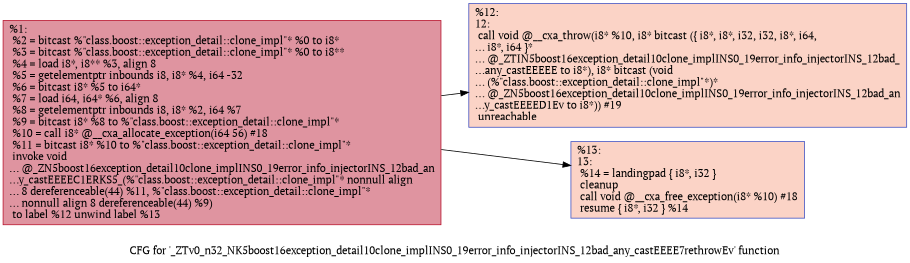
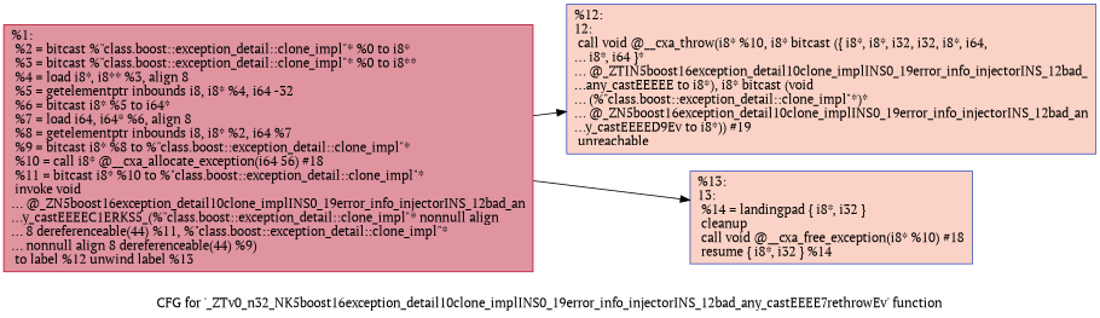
  digraph {
    label="CFG for '_ZTv0_n32_NK5boost16exception_detail10clone_implINS0_19error_info_injectorINS_12bad_any_castEEEE7rethrowEv' function"
    rankdir=LR
    fontname="PT Serif"
    node [color="#3d50c3ff" fillcolor="#f59c7d70" shape=record style=filled fontname="PT Serif"]
    edge [fontname="PT Serif"]
    n1 [color="#b70d28ff" fillcolor="#b70d2870" label="{%1:\l  %2 = bitcast %\"class.boost::exception_detail::clone_impl\"* %0 to i8*\l  %3 = bitcast %\"class.boost::exception_detail::clone_impl\"* %0 to i8**\l  %4 = load i8*, i8** %3, align 8\l  %5 = getelementptr inbounds i8, i8* %4, i64 -32\l  %6 = bitcast i8* %5 to i64*\l  %7 = load i64, i64* %6, align 8\l  %8 = getelementptr inbounds i8, i8* %2, i64 %7\l  %9 = bitcast i8* %8 to %\"class.boost::exception_detail::clone_impl\"*\l  %10 = call i8* @__cxa_allocate_exception(i64 56) #18\l  %11 = bitcast i8* %10 to %\"class.boost::exception_detail::clone_impl\"*\l  invoke void\l... @_ZN5boost16exception_detail10clone_implINS0_19error_info_injectorINS_12bad_an\l...y_castEEEEC1ERKS5_(%\"class.boost::exception_detail::clone_impl\"* nonnull align\l... 8 dereferenceable(44) %11, %\"class.boost::exception_detail::clone_impl\"*\l... nonnull align 8 dereferenceable(44) %9)\l          to label %12 unwind label %13\l}"]
-   n2 [label="{%12:\l12:                                               \l  call void @__cxa_throw(i8* %10, i8* bitcast (\{ i8*, i8*, i32, i32, i8*, i64,\l... i8*, i64 \}*\l... @_ZTIN5boost16exception_detail10clone_implINS0_19error_info_injectorINS_12bad_\l...any_castEEEEE to i8*), i8* bitcast (void\l... (%\"class.boost::exception_detail::clone_impl\"*)*\l... @_ZN5boost16exception_detail10clone_implINS0_19error_info_injectorINS_12bad_an\l...y_castEEEED1Ev to i8*)) #19\l  unreachable\l}"]
+   n2 [label="{%12:\l12:                                               \l  call void @__cxa_throw(i8* %10, i8* bitcast (\{ i8*, i8*, i32, i32, i8*, i64,\l... i8*, i64 \}*\l... @_ZTIN5boost16exception_detail10clone_implINS0_19error_info_injectorINS_12bad_\l...any_castEEEEE to i8*), i8* bitcast (void\l... (%\"class.boost::exception_detail::clone_impl\"*)*\l... @_ZN5boost16exception_detail10clone_implINS0_19error_info_injectorINS_12bad_an\l...y_castEEEED9Ev to i8*)) #19\l  unreachable\l}"]
    n3 [label="{%13:\l13:                                               \l  %14 = landingpad \{ i8*, i32 \}\l          cleanup\l  call void @__cxa_free_exception(i8* %10) #18\l  resume \{ i8*, i32 \} %14\l}"]
    n1 -> n2
    n1 -> n3
  }
